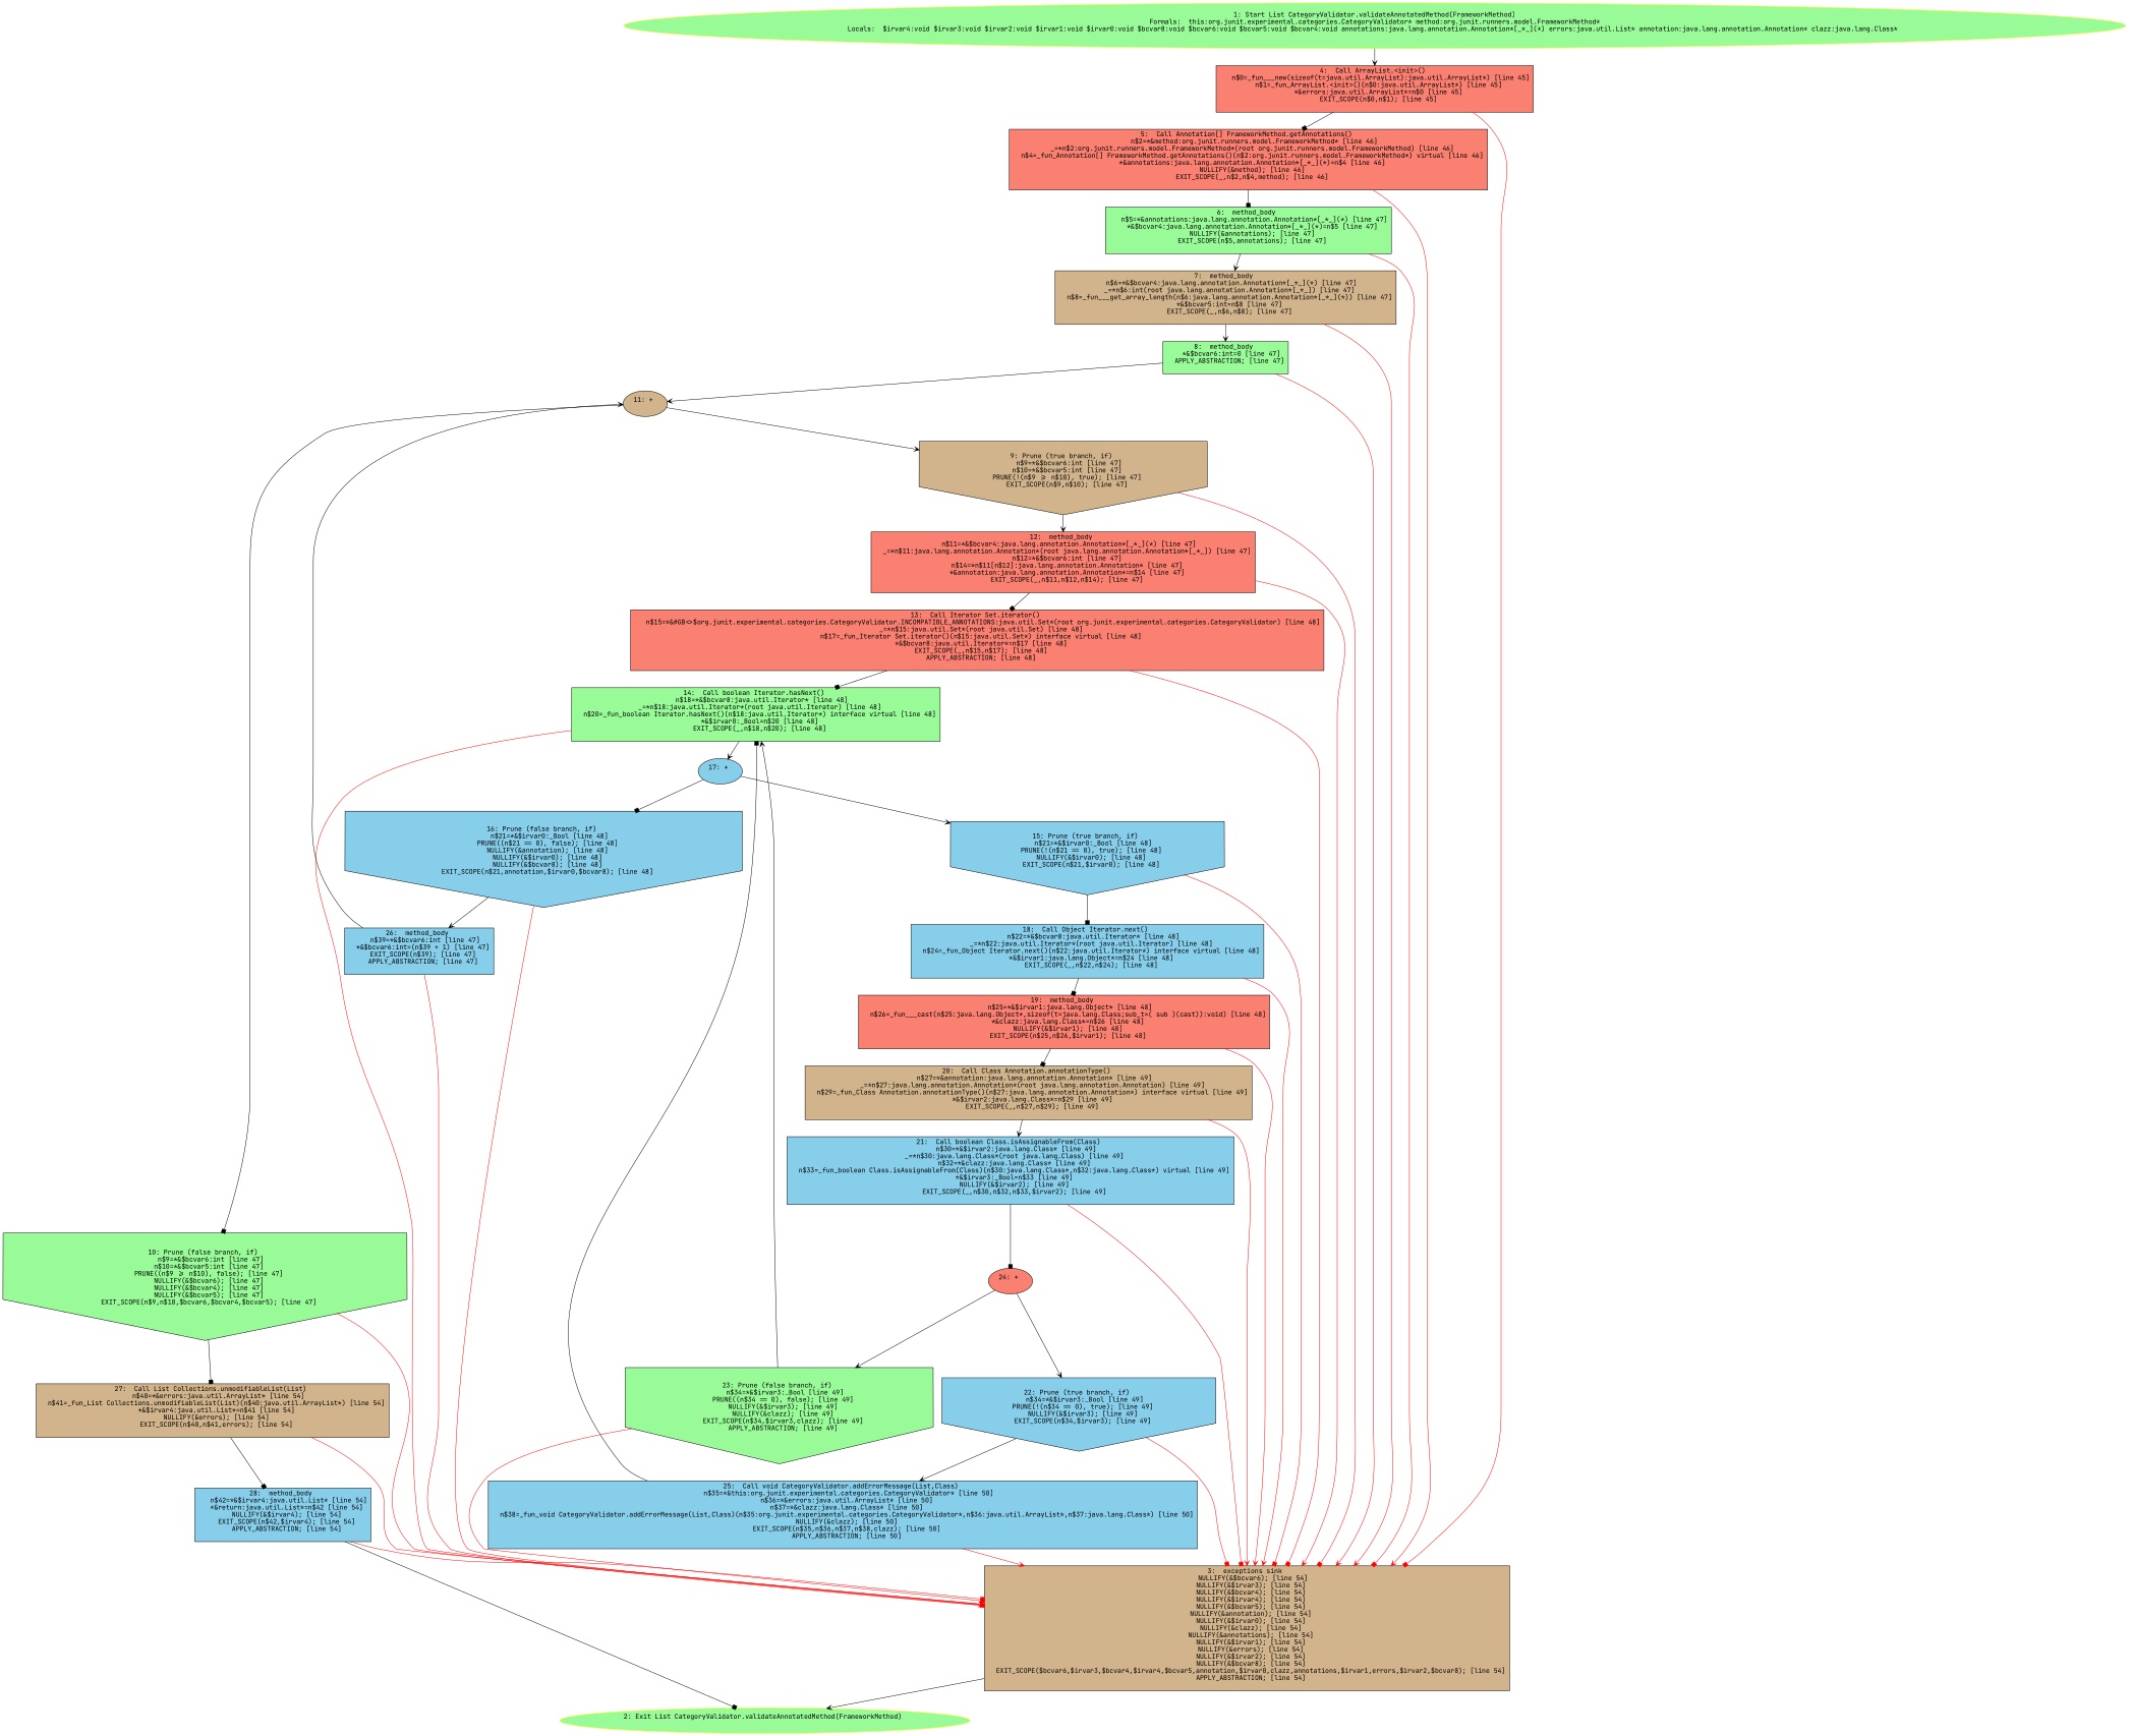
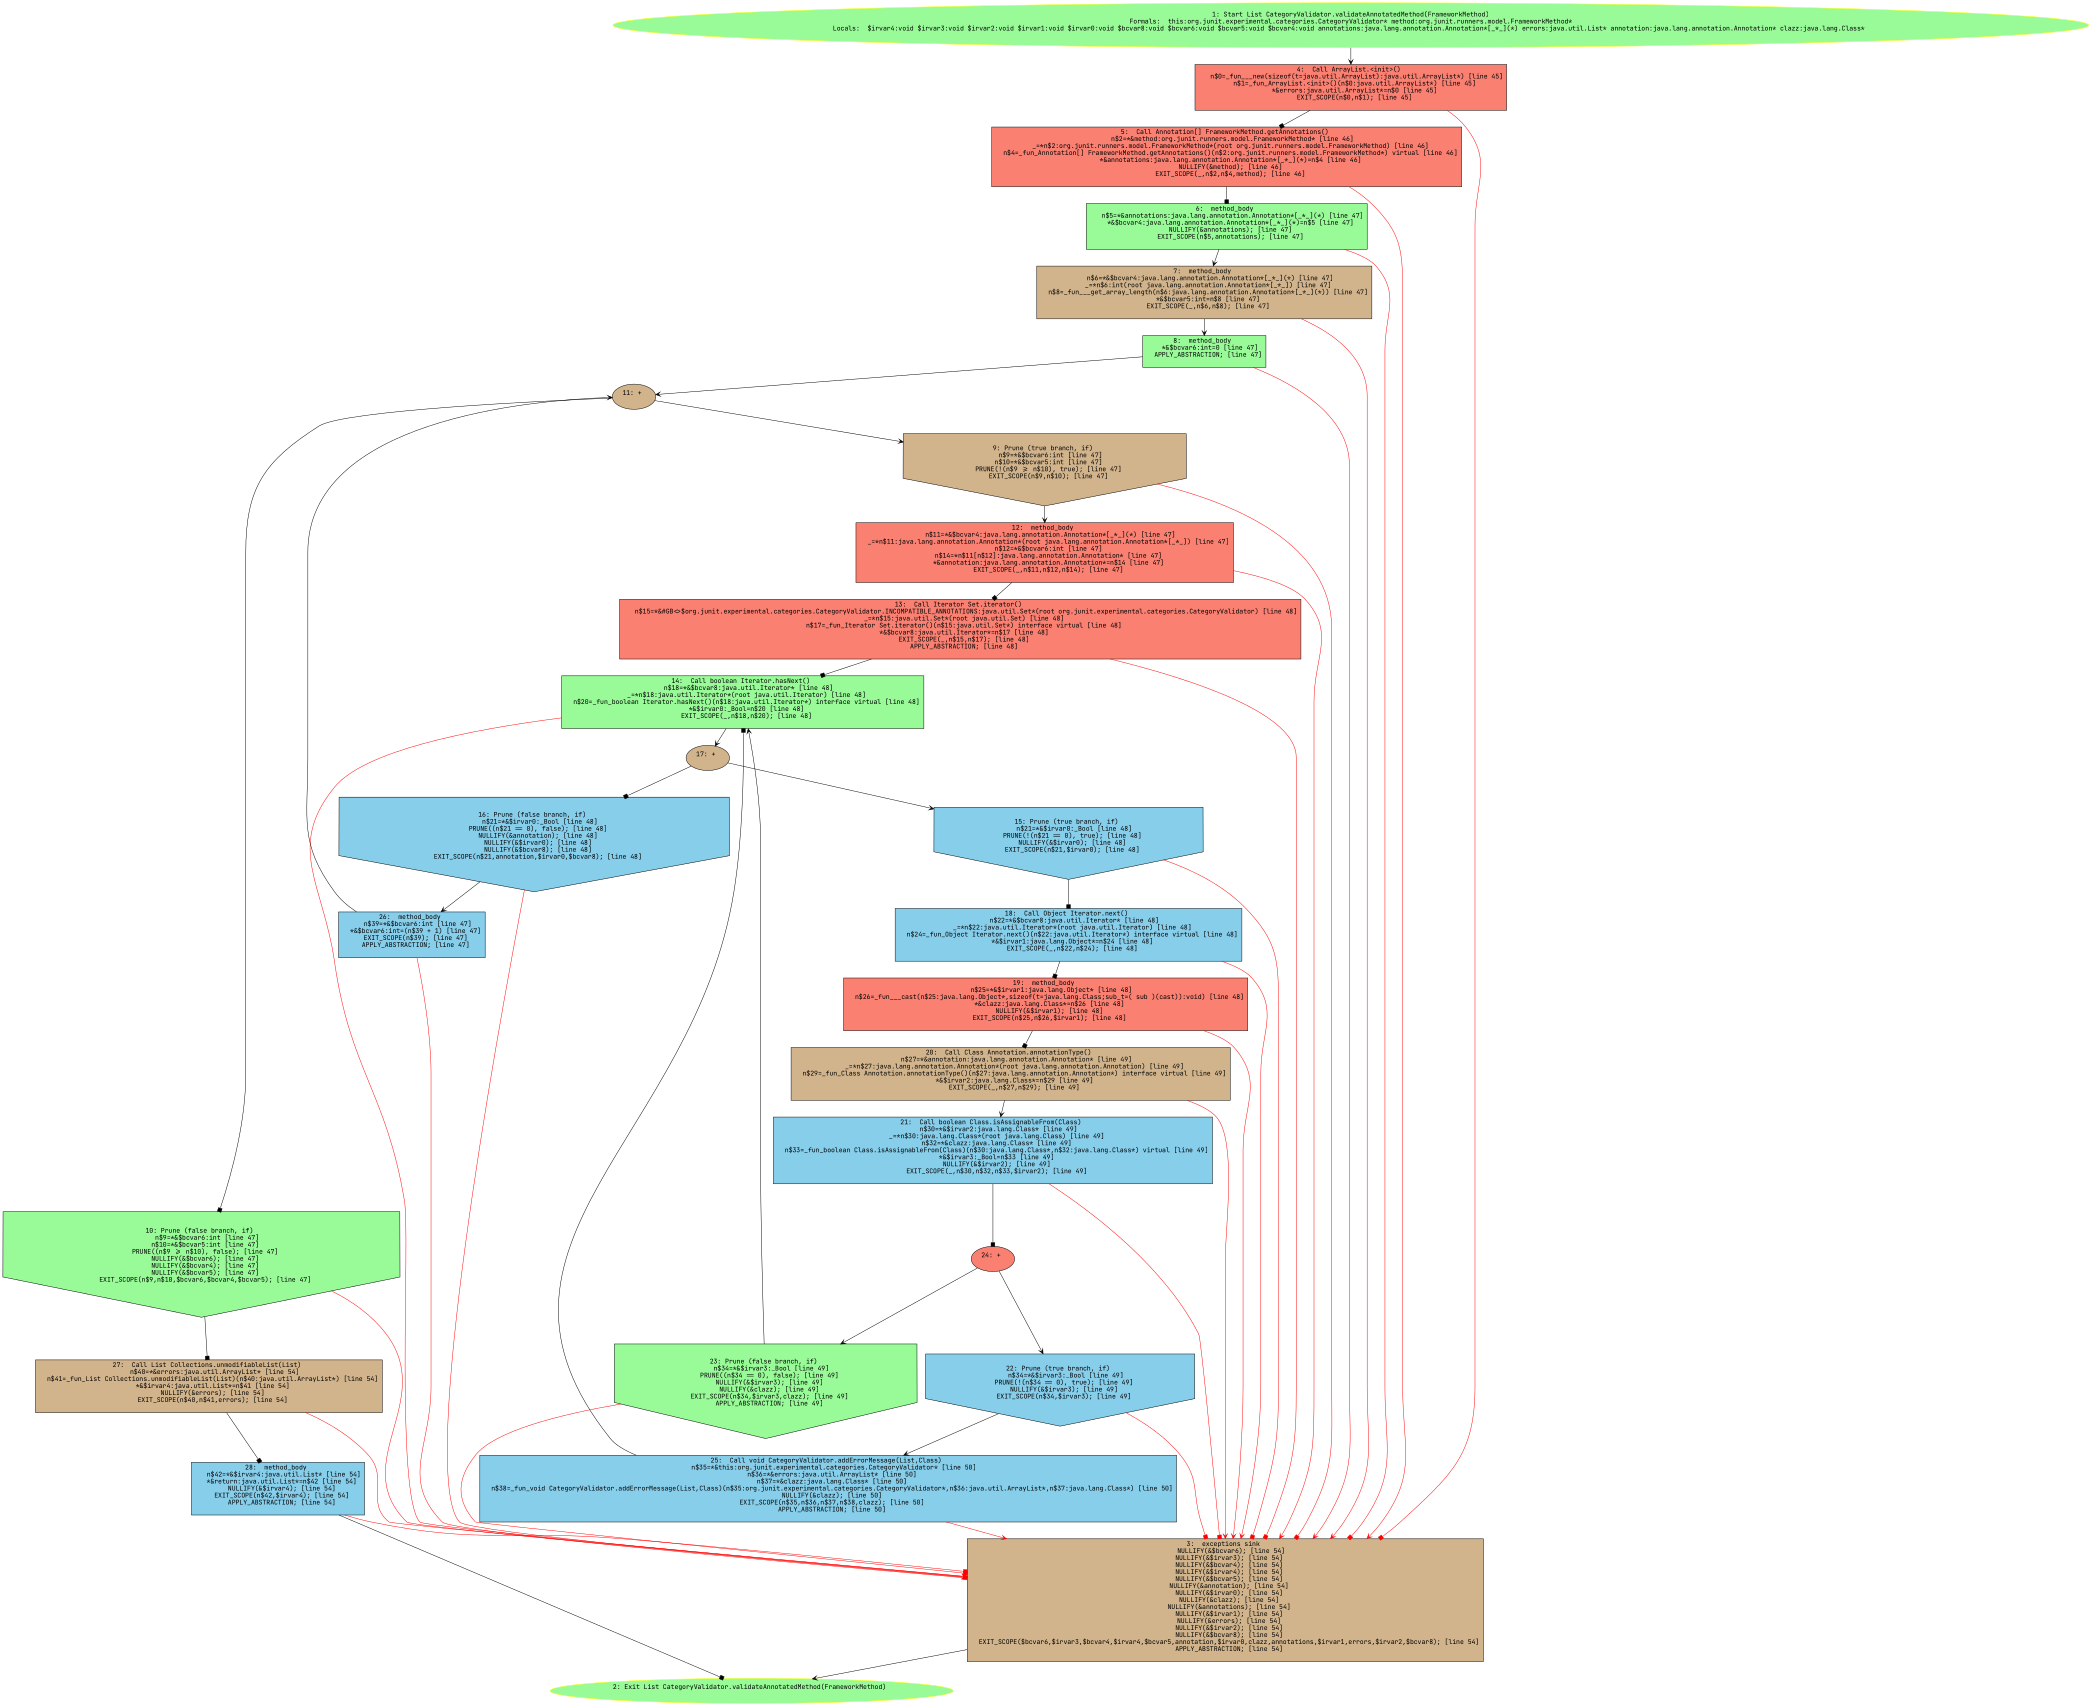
  digraph {
    fontname="JetBrains Mono"
    node [style=filled fillcolor=skyblue fontname="JetBrains Mono" shape=box]
    edge [arrowhead=vee fontname="JetBrains Mono"]
    n1 [color=yellow label="1: Start List CategoryValidator.validateAnnotatedMethod(FrameworkMethod)\nFormals:  this:org.junit.experimental.categories.CategoryValidator* method:org.junit.runners.model.FrameworkMethod*\nLocals:  $irvar4:void $irvar3:void $irvar2:void $irvar1:void $irvar0:void $bcvar8:void $bcvar6:void $bcvar5:void $bcvar4:void annotations:java.lang.annotation.Annotation*[_*_](*) errors:java.util.List* annotation:java.lang.annotation.Annotation* clazz:java.lang.Class* \n  " fillcolor=palegreen shape=""]
    n2 [label="4:  Call ArrayList.<init>() \n   n$0=_fun___new(sizeof(t=java.util.ArrayList):java.util.ArrayList*) [line 45]\n  n$1=_fun_ArrayList.<init>()(n$0:java.util.ArrayList*) [line 45]\n  *&errors:java.util.ArrayList*=n$0 [line 45]\n  EXIT_SCOPE(n$0,n$1); [line 45]\n " fillcolor=salmon]
    n3 [label="3:  exceptions sink \n   NULLIFY(&$bcvar6); [line 54]\n  NULLIFY(&$irvar3); [line 54]\n  NULLIFY(&$bcvar4); [line 54]\n  NULLIFY(&$irvar4); [line 54]\n  NULLIFY(&$bcvar5); [line 54]\n  NULLIFY(&annotation); [line 54]\n  NULLIFY(&$irvar0); [line 54]\n  NULLIFY(&clazz); [line 54]\n  NULLIFY(&annotations); [line 54]\n  NULLIFY(&$irvar1); [line 54]\n  NULLIFY(&errors); [line 54]\n  NULLIFY(&$irvar2); [line 54]\n  NULLIFY(&$bcvar8); [line 54]\n  EXIT_SCOPE($bcvar6,$irvar3,$bcvar4,$irvar4,$bcvar5,annotation,$irvar0,clazz,annotations,$irvar1,errors,$irvar2,$bcvar8); [line 54]\n  APPLY_ABSTRACTION; [line 54]\n " fillcolor=tan]
    n4 [label="5:  Call Annotation[] FrameworkMethod.getAnnotations() \n   n$2=*&method:org.junit.runners.model.FrameworkMethod* [line 46]\n  _=*n$2:org.junit.runners.model.FrameworkMethod*(root org.junit.runners.model.FrameworkMethod) [line 46]\n  n$4=_fun_Annotation[] FrameworkMethod.getAnnotations()(n$2:org.junit.runners.model.FrameworkMethod*) virtual [line 46]\n  *&annotations:java.lang.annotation.Annotation*[_*_](*)=n$4 [line 46]\n  NULLIFY(&method); [line 46]\n  EXIT_SCOPE(_,n$2,n$4,method); [line 46]\n " fillcolor=salmon]
    n5 [color=yellow label="2: Exit List CategoryValidator.validateAnnotatedMethod(FrameworkMethod) \n  " fillcolor=palegreen shape=""]
    n6 [label="6:  method_body \n   n$5=*&annotations:java.lang.annotation.Annotation*[_*_](*) [line 47]\n  *&$bcvar4:java.lang.annotation.Annotation*[_*_](*)=n$5 [line 47]\n  NULLIFY(&annotations); [line 47]\n  EXIT_SCOPE(n$5,annotations); [line 47]\n " fillcolor=palegreen]
    n7 [label="7:  method_body \n   n$6=*&$bcvar4:java.lang.annotation.Annotation*[_*_](*) [line 47]\n  _=*n$6:int(root java.lang.annotation.Annotation*[_*_]) [line 47]\n  n$8=_fun___get_array_length(n$6:java.lang.annotation.Annotation*[_*_](*)) [line 47]\n  *&$bcvar5:int=n$8 [line 47]\n  EXIT_SCOPE(_,n$6,n$8); [line 47]\n " fillcolor=tan]
    n8 [label="8:  method_body \n   *&$bcvar6:int=0 [line 47]\n  APPLY_ABSTRACTION; [line 47]\n " fillcolor=palegreen]
    n9 [label="11: + \n  " fillcolor=tan shape=""]
    n10 [label="9: Prune (true branch, if) \n   n$9=*&$bcvar6:int [line 47]\n  n$10=*&$bcvar5:int [line 47]\n  PRUNE(!(n$9 >= n$10), true); [line 47]\n  EXIT_SCOPE(n$9,n$10); [line 47]\n " shape=invhouse fillcolor=tan]
    n11 [label="10: Prune (false branch, if) \n   n$9=*&$bcvar6:int [line 47]\n  n$10=*&$bcvar5:int [line 47]\n  PRUNE((n$9 >= n$10), false); [line 47]\n  NULLIFY(&$bcvar6); [line 47]\n  NULLIFY(&$bcvar4); [line 47]\n  NULLIFY(&$bcvar5); [line 47]\n  EXIT_SCOPE(n$9,n$10,$bcvar6,$bcvar4,$bcvar5); [line 47]\n " shape=invhouse fillcolor=palegreen]
    n12 [label="12:  method_body \n   n$11=*&$bcvar4:java.lang.annotation.Annotation*[_*_](*) [line 47]\n  _=*n$11:java.lang.annotation.Annotation*(root java.lang.annotation.Annotation*[_*_]) [line 47]\n  n$12=*&$bcvar6:int [line 47]\n  n$14=*n$11[n$12]:java.lang.annotation.Annotation* [line 47]\n  *&annotation:java.lang.annotation.Annotation*=n$14 [line 47]\n  EXIT_SCOPE(_,n$11,n$12,n$14); [line 47]\n " fillcolor=salmon]
    n13 [label="13:  Call Iterator Set.iterator() \n   n$15=*&#GB<>$org.junit.experimental.categories.CategoryValidator.INCOMPATIBLE_ANNOTATIONS:java.util.Set*(root org.junit.experimental.categories.CategoryValidator) [line 48]\n  _=*n$15:java.util.Set*(root java.util.Set) [line 48]\n  n$17=_fun_Iterator Set.iterator()(n$15:java.util.Set*) interface virtual [line 48]\n  *&$bcvar8:java.util.Iterator*=n$17 [line 48]\n  EXIT_SCOPE(_,n$15,n$17); [line 48]\n  APPLY_ABSTRACTION; [line 48]\n " fillcolor=salmon]
    n14 [label="27:  Call List Collections.unmodifiableList(List) \n   n$40=*&errors:java.util.ArrayList* [line 54]\n  n$41=_fun_List Collections.unmodifiableList(List)(n$40:java.util.ArrayList*) [line 54]\n  *&$irvar4:java.util.List*=n$41 [line 54]\n  NULLIFY(&errors); [line 54]\n  EXIT_SCOPE(n$40,n$41,errors); [line 54]\n " fillcolor=tan]
    n15 [label="28:  method_body \n   n$42=*&$irvar4:java.util.List* [line 54]\n  *&return:java.util.List*=n$42 [line 54]\n  NULLIFY(&$irvar4); [line 54]\n  EXIT_SCOPE(n$42,$irvar4); [line 54]\n  APPLY_ABSTRACTION; [line 54]\n "]
    n16 [label="14:  Call boolean Iterator.hasNext() \n   n$18=*&$bcvar8:java.util.Iterator* [line 48]\n  _=*n$18:java.util.Iterator*(root java.util.Iterator) [line 48]\n  n$20=_fun_boolean Iterator.hasNext()(n$18:java.util.Iterator*) interface virtual [line 48]\n  *&$irvar0:_Bool=n$20 [line 48]\n  EXIT_SCOPE(_,n$18,n$20); [line 48]\n " fillcolor=palegreen]
-   n17 [label="17: + \n  " shape=""]
+   n17 [label="17: + \n  " fillcolor=tan shape=""]
    n18 [label="15: Prune (true branch, if) \n   n$21=*&$irvar0:_Bool [line 48]\n  PRUNE(!(n$21 == 0), true); [line 48]\n  NULLIFY(&$irvar0); [line 48]\n  EXIT_SCOPE(n$21,$irvar0); [line 48]\n " shape=invhouse]
    n19 [label="16: Prune (false branch, if) \n   n$21=*&$irvar0:_Bool [line 48]\n  PRUNE((n$21 == 0), false); [line 48]\n  NULLIFY(&annotation); [line 48]\n  NULLIFY(&$irvar0); [line 48]\n  NULLIFY(&$bcvar8); [line 48]\n  EXIT_SCOPE(n$21,annotation,$irvar0,$bcvar8); [line 48]\n " shape=invhouse]
    n20 [label="18:  Call Object Iterator.next() \n   n$22=*&$bcvar8:java.util.Iterator* [line 48]\n  _=*n$22:java.util.Iterator*(root java.util.Iterator) [line 48]\n  n$24=_fun_Object Iterator.next()(n$22:java.util.Iterator*) interface virtual [line 48]\n  *&$irvar1:java.lang.Object*=n$24 [line 48]\n  EXIT_SCOPE(_,n$22,n$24); [line 48]\n "]
    n21 [label="19:  method_body \n   n$25=*&$irvar1:java.lang.Object* [line 48]\n  n$26=_fun___cast(n$25:java.lang.Object*,sizeof(t=java.lang.Class;sub_t=( sub )(cast)):void) [line 48]\n  *&clazz:java.lang.Class*=n$26 [line 48]\n  NULLIFY(&$irvar1); [line 48]\n  EXIT_SCOPE(n$25,n$26,$irvar1); [line 48]\n " fillcolor=salmon]
    n22 [label="26:  method_body \n   n$39=*&$bcvar6:int [line 47]\n  *&$bcvar6:int=(n$39 + 1) [line 47]\n  EXIT_SCOPE(n$39); [line 47]\n  APPLY_ABSTRACTION; [line 47]\n "]
    n23 [label="20:  Call Class Annotation.annotationType() \n   n$27=*&annotation:java.lang.annotation.Annotation* [line 49]\n  _=*n$27:java.lang.annotation.Annotation*(root java.lang.annotation.Annotation) [line 49]\n  n$29=_fun_Class Annotation.annotationType()(n$27:java.lang.annotation.Annotation*) interface virtual [line 49]\n  *&$irvar2:java.lang.Class*=n$29 [line 49]\n  EXIT_SCOPE(_,n$27,n$29); [line 49]\n " fillcolor=tan]
    n24 [label="21:  Call boolean Class.isAssignableFrom(Class) \n   n$30=*&$irvar2:java.lang.Class* [line 49]\n  _=*n$30:java.lang.Class*(root java.lang.Class) [line 49]\n  n$32=*&clazz:java.lang.Class* [line 49]\n  n$33=_fun_boolean Class.isAssignableFrom(Class)(n$30:java.lang.Class*,n$32:java.lang.Class*) virtual [line 49]\n  *&$irvar3:_Bool=n$33 [line 49]\n  NULLIFY(&$irvar2); [line 49]\n  EXIT_SCOPE(_,n$30,n$32,n$33,$irvar2); [line 49]\n "]
    n25 [label="24: + \n  " fillcolor=salmon shape=""]
    n26 [label="22: Prune (true branch, if) \n   n$34=*&$irvar3:_Bool [line 49]\n  PRUNE(!(n$34 == 0), true); [line 49]\n  NULLIFY(&$irvar3); [line 49]\n  EXIT_SCOPE(n$34,$irvar3); [line 49]\n " shape=invhouse]
    n27 [label="23: Prune (false branch, if) \n   n$34=*&$irvar3:_Bool [line 49]\n  PRUNE((n$34 == 0), false); [line 49]\n  NULLIFY(&$irvar3); [line 49]\n  NULLIFY(&clazz); [line 49]\n  EXIT_SCOPE(n$34,$irvar3,clazz); [line 49]\n  APPLY_ABSTRACTION; [line 49]\n " shape=invhouse fillcolor=palegreen]
    n28 [label="25:  Call void CategoryValidator.addErrorMessage(List,Class) \n   n$35=*&this:org.junit.experimental.categories.CategoryValidator* [line 50]\n  n$36=*&errors:java.util.ArrayList* [line 50]\n  n$37=*&clazz:java.lang.Class* [line 50]\n  n$38=_fun_void CategoryValidator.addErrorMessage(List,Class)(n$35:org.junit.experimental.categories.CategoryValidator*,n$36:java.util.ArrayList*,n$37:java.lang.Class*) [line 50]\n  NULLIFY(&clazz); [line 50]\n  EXIT_SCOPE(n$35,n$36,n$37,n$38,clazz); [line 50]\n  APPLY_ABSTRACTION; [line 50]\n "]
    n1 -> n2
    n2 -> n3 [color=red arrowhead=box]
    n2 -> n4 [arrowhead=box]
    n3 -> n5
    n4 -> n3 [color=red]
    n4 -> n6 [arrowhead=box]
    n6 -> n3 [color=red arrowhead=box]
    n6 -> n7
    n7 -> n3 [color=red]
    n7 -> n8
    n8 -> n3 [color=red]
    n8 -> n9
    n9 -> n10
    n9 -> n11 [arrowhead=box]
    n10 -> n3 [color=red arrowhead=box]
    n10 -> n12
    n11 -> n3 [color=red]
    n11 -> n14 [arrowhead=box]
    n12 -> n3 [color=red]
    n12 -> n13 [arrowhead=box]
    n13 -> n3 [color=red arrowhead=box]
    n13 -> n16 [arrowhead=box]
    n14 -> n3 [color=red]
    n14 -> n15 [arrowhead=box]
    n15 -> n3 [color=red arrowhead=box]
    n15 -> n5 [arrowhead=box]
    n16 -> n3 [color=red]
    n16 -> n17
    n17 -> n18
    n17 -> n19 [arrowhead=box]
    n18 -> n3 [color=red arrowhead=box]
    n18 -> n20 [arrowhead=box]
    n19 -> n3 [color=red]
    n19 -> n22
    n20 -> n3 [color=red]
    n20 -> n21 [arrowhead=box]
    n21 -> n3 [color=red]
    n21 -> n23 [arrowhead=box]
    n22 -> n3 [color=red arrowhead=box]
    n22 -> n9
    n23 -> n3 [color=red]
    n23 -> n24
    n24 -> n3 [color=red arrowhead=box]
    n24 -> n25 [arrowhead=box]
    n25 -> n26
    n25 -> n27
    n26 -> n3 [color=red arrowhead=box]
    n26 -> n28
    n27 -> n3 [color=red arrowhead=box]
    n27 -> n16
    n28 -> n3 [color=red]
    n28 -> n16 [arrowhead=box]
  }
